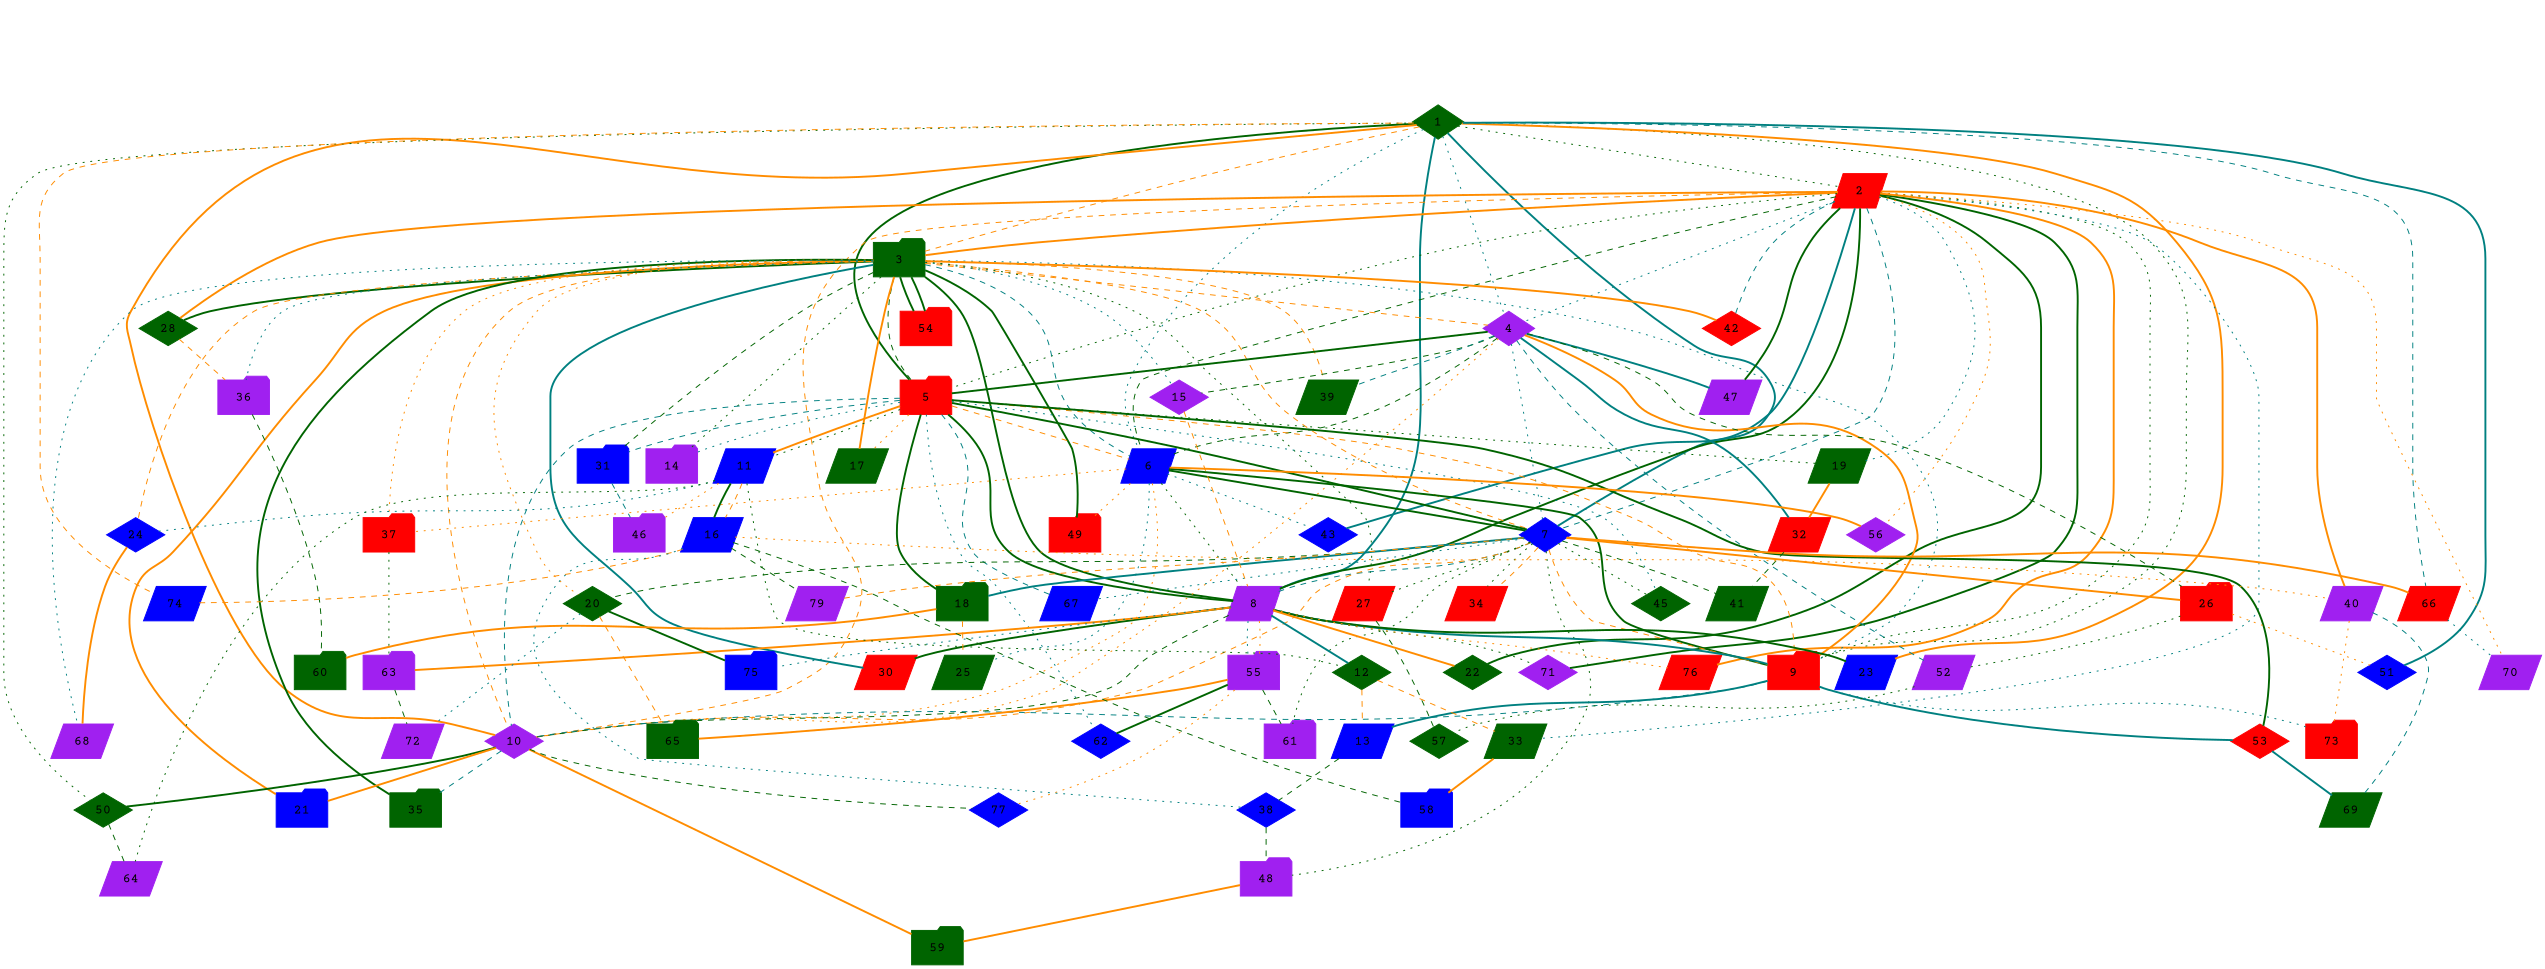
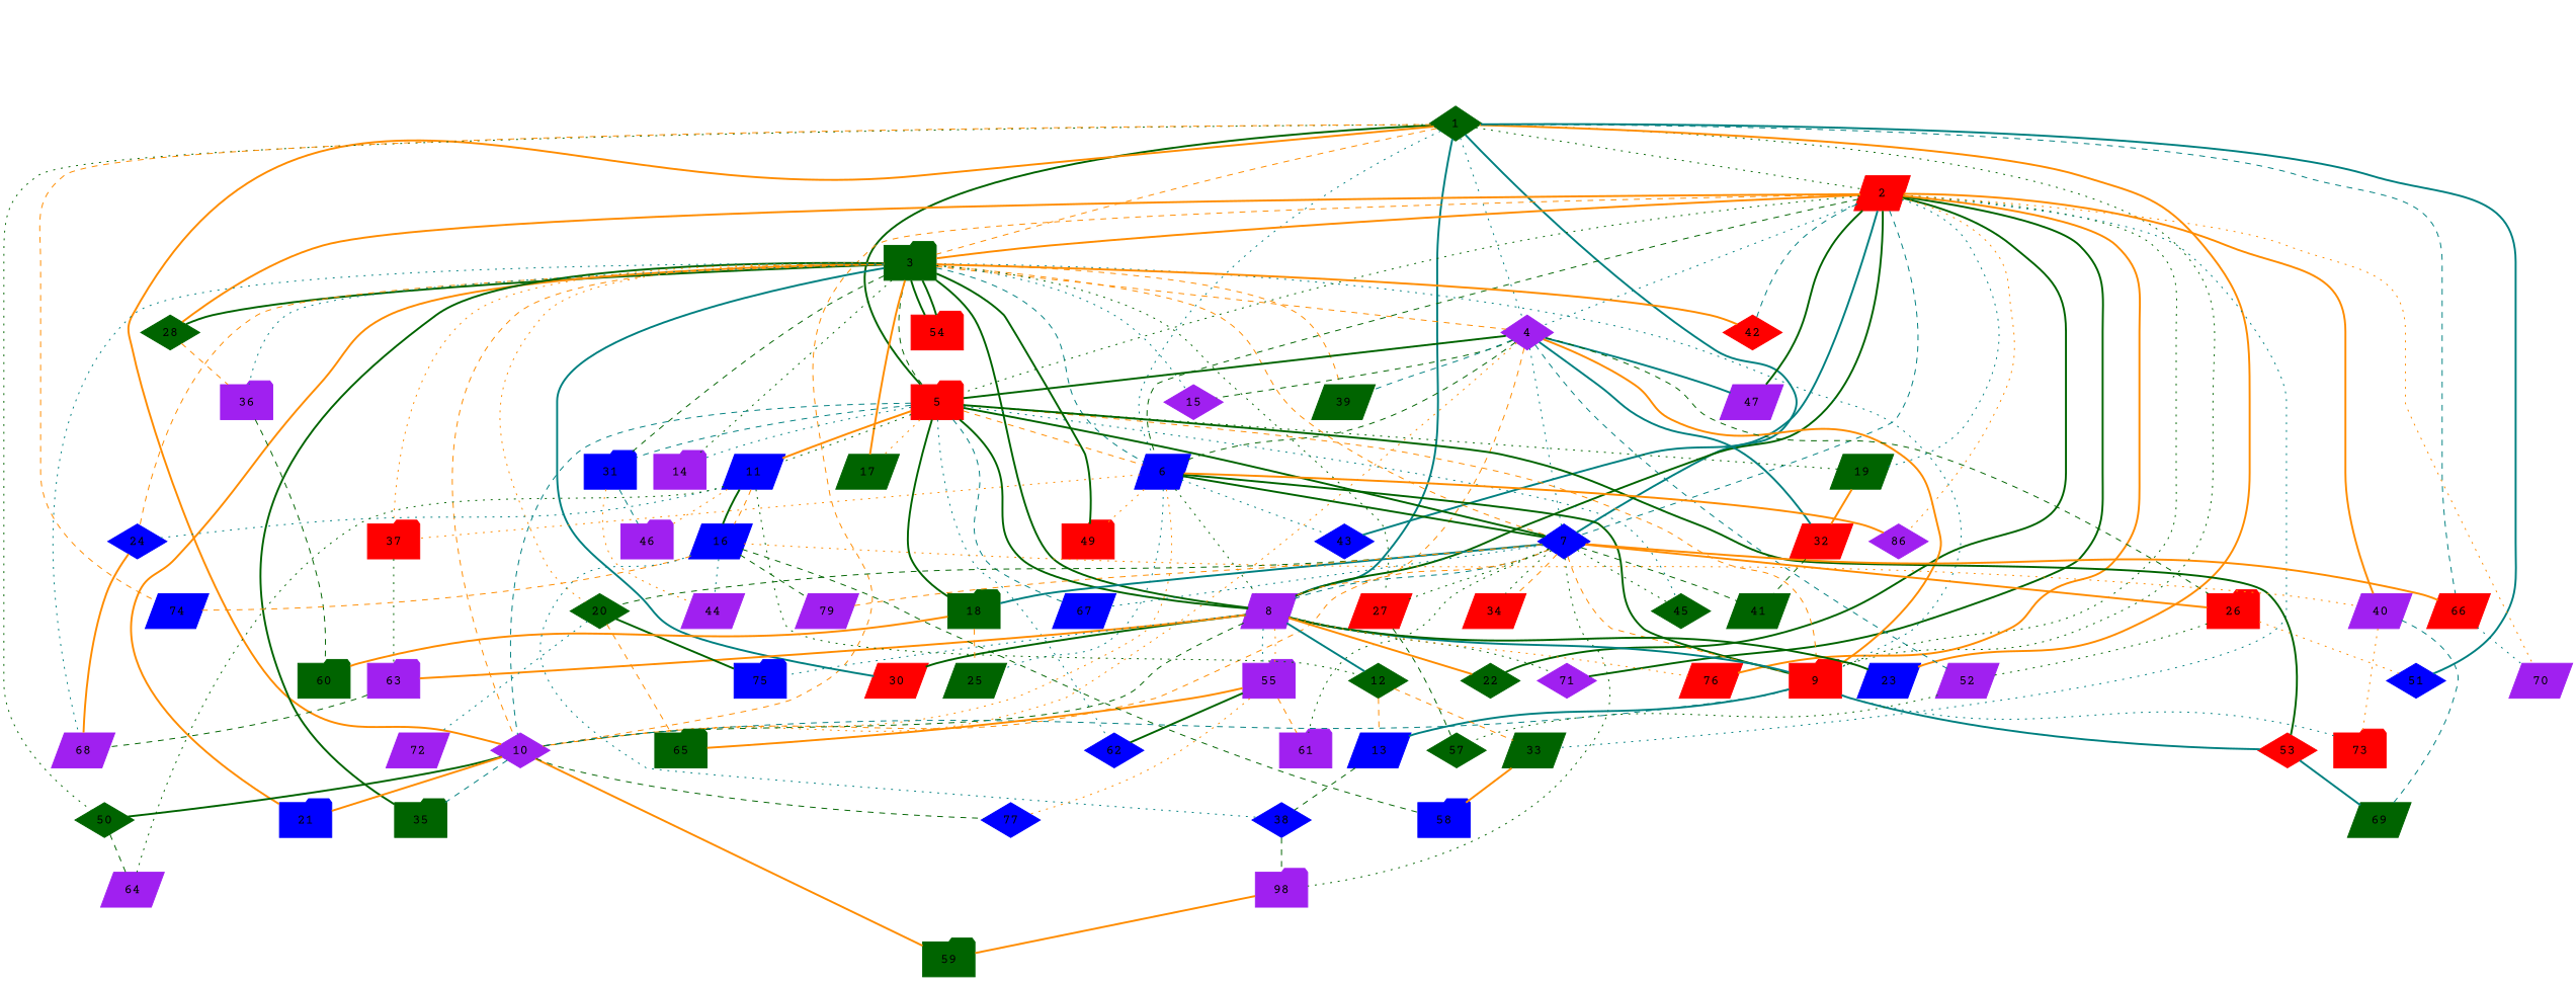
  graph {
    fontname="Courier Prime"
    node [color=purple fontname="Courier Prime" shape=parallelogram style=filled]
    edge [color=darkgreen fontname="Courier Prime" style=dotted]
    1 [color=darkgreen shape=diamond]
    2 [color=red]
    3 [color=darkgreen shape=folder]
    4 [shape=diamond]
    5 [color=red shape=folder]
    6 [color=blue]
    7 [color=blue shape=diamond]
    8
    9 [color=red shape=folder]
    10 [shape=diamond]
    23 [color=blue]
    50 [color=darkgreen shape=diamond]
    51 [color=blue shape=diamond]
    66 [color=red]
    74 [color=blue]
    19 [color=darkgreen]
    22 [color=darkgreen shape=diamond]
    28 [color=darkgreen shape=diamond]
    33 [color=darkgreen]
    40
    42 [color=red shape=diamond]
    43 [color=blue shape=diamond]
    47
-   56 [shape=diamond]
+   56 [shape=diamond label=86]
    70
    71 [shape=diamond]
    76 [color=red]
    14 [shape=folder]
    15 [shape=diamond]
    17 [color=darkgreen]
    20 [color=darkgreen shape=diamond]
    21 [color=blue shape=folder]
    24 [color=blue shape=diamond]
    27 [color=red]
    30 [color=red]
    31 [color=blue shape=folder]
    35 [color=darkgreen shape=folder]
    36 [shape=folder]
    37 [color=red shape=folder]
    39 [color=darkgreen]
    49 [color=red shape=folder]
    54 [color=red shape=folder]
    68
    26 [color=red shape=folder]
    32 [color=red]
    52
    11 [color=blue]
    18 [color=darkgreen shape=folder]
    45 [color=darkgreen shape=diamond]
    53 [color=red shape=diamond]
    62 [color=blue shape=diamond]
    67 [color=blue]
    25 [color=darkgreen]
    n54 [label=79]
    34 [color=red]
    41 [color=darkgreen]
-   48 [shape=folder]
+   48 [shape=folder label=98]
    61 [shape=folder]
    12 [color=darkgreen shape=diamond]
    55 [shape=folder]
    63 [shape=folder]
    75 [color=blue shape=folder]
    13 [color=blue]
    73 [color=red shape=folder]
    59 [color=darkgreen shape=folder]
    77 [color=blue shape=diamond]
    64
    58 [color=blue shape=folder]
    69 [color=darkgreen]
    65 [color=darkgreen shape=folder]
    72
    57 [color=darkgreen shape=diamond]
    46 [shape=folder]
+   44
    60 [color=darkgreen shape=folder]
    16 [color=blue]
    38 [color=blue shape=diamond]
    1 -- 2
    1 -- 3 [color=darkorange style=dashed]
    1 -- 4 [color=teal]
    1 -- 5 [style=bold]
    1 -- 6 [color=teal]
    1 -- 7 [color=teal style=bold]
    1 -- 8 [color=teal style=bold]
    1 -- 9
    1 -- 10 [color=darkorange style=bold]
    1 -- 23 [color=darkorange style=bold]
    1 -- 50
    1 -- 51 [color=teal style=bold]
    1 -- 66 [color=teal style=dashed]
    1 -- 74 [color=darkorange style=dashed]
    2 -- 3 [color=darkorange style=bold]
    2 -- 4 [color=teal]
    2 -- 5
    2 -- 6 [style=dashed]
    2 -- 7 [color=teal style=dashed]
    2 -- 8 [style=bold]
    2 -- 9
    2 -- 10 [color=darkorange style=dashed]
    2 -- 19 [color=teal]
    2 -- 22 [style=bold]
    2 -- 28 [color=darkorange style=bold]
    2 -- 33 [color=teal]
    2 -- 40 [color=darkorange style=bold]
    2 -- 42 [color=teal style=dashed]
    2 -- 43 [color=teal style=bold]
    2 -- 47 [style=bold]
    2 -- 56 [color=darkorange]
    2 -- 70 [color=darkorange]
    2 -- 71 [style=bold]
    2 -- 76 [color=darkorange style=bold]
    3 -- 4 [color=darkorange style=dashed]
    3 -- 5 [style=dashed]
    3 -- 6 [color=teal style=dashed]
    3 -- 7 [color=darkorange style=dashed]
    3 -- 8 [style=bold]
    3 -- 9 [color=teal]
    3 -- 10 [color=darkorange style=dashed]
    3 -- 28 [style=bold]
    3 -- 42 [color=darkorange style=bold]
    3 -- 14
    3 -- 15 [color=teal]
    3 -- 17 [color=darkorange style=bold]
    3 -- 20 [color=darkorange]
    3 -- 21 [color=darkorange style=bold]
    3 -- 24 [color=darkorange style=dashed]
    3 -- 27
    3 -- 30 [color=teal style=bold]
    3 -- 31 [style=dashed]
    3 -- 35 [style=bold]
    3 -- 36 [color=teal]
    3 -- 37 [color=darkorange]
    3 -- 39 [color=darkorange style=dashed]
    3 -- 49 [style=bold]
    3 -- 54 [style=bold]
    3 -- 54 [style=bold]
    3 -- 68 [color=teal]
    4 -- 5 [style=bold]
    4 -- 6 [style=dashed]
    4 -- 7 [color=teal]
-   15 -- 8 [color=darkorange style=dashed]
+   4 -- 8 [color=darkorange style=dashed]
    4 -- 9 [color=darkorange style=bold]
    4 -- 10 [color=darkorange]
    4 -- 47 [color=teal style=bold]
    4 -- 15 [style=dashed]
    4 -- 39 [color=teal style=dashed]
    4 -- 26 [style=dashed]
    4 -- 32 [color=teal style=bold]
    4 -- 52 [color=teal style=dashed]
    5 -- 6 [color=darkorange style=dashed]
    5 -- 7 [style=bold]
    5 -- 8 [style=bold]
    5 -- 9 [color=darkorange style=dashed]
    5 -- 10 [color=teal style=dashed]
    5 -- 19
    5 -- 14 [color=teal]
    5 -- 17 [color=darkorange]
    5 -- 31 [color=teal style=dashed]
    5 -- 11 [color=darkorange style=bold]
    5 -- 11
    5 -- 18 [style=bold]
    5 -- 45 [color=teal]
    5 -- 53 [style=bold]
    5 -- 62 [color=teal]
    5 -- 67 [color=teal style=dashed]
    6 -- 7 [style=bold]
    6 -- 8
    6 -- 9 [style=bold]
    6 -- 10 [color=darkorange]
    6 -- 43 [color=teal]
    6 -- 56 [color=darkorange style=bold]
    6 -- 37 [color=darkorange]
    6 -- 49 [color=darkorange]
    6 -- 25 [color=teal]
    7 -- 8 [color=teal style=dashed]
    7 -- 9 [color=darkorange style=dashed]
    7 -- 10 [color=darkorange style=dashed]
    7 -- 66 [color=darkorange style=bold]
    7 -- 20 [style=dashed]
    7 -- 27
    7 -- 26 [color=darkorange style=bold]
    7 -- 18 [color=teal style=bold]
    7 -- 45
    7 -- 67 [color=teal]
    7 -- n54 [color=darkorange style=dashed]
    7 -- 34
    7 -- 34 [color=darkorange style=dashed]
    7 -- 41 [style=dashed]
    7 -- 48
    7 -- 61
    8 -- 9 [color=teal style=bold]
    8 -- 10 [style=dashed]
    8 -- 23 [style=bold]
    8 -- 22 [color=darkorange style=bold]
    8 -- 71
    8 -- 76 [color=darkorange]
    8 -- 30 [style=bold]
    8 -- 12 [color=teal style=bold]
    8 -- 55 [color=teal]
    8 -- 55 [color=darkorange]
    8 -- 63 [color=darkorange style=bold]
    8 -- 75 [color=teal]
    9 -- 10 [color=teal style=dashed]
    9 -- 53 [color=teal style=bold]
    9 -- 13 [color=teal style=bold]
    9 -- 73 [color=teal]
    10 -- 50 [style=bold]
    10 -- 21 [color=darkorange style=bold]
    10 -- 35 [color=teal style=dashed]
    10 -- 59 [color=darkorange style=bold]
    10 -- 77 [style=dashed]
    50 -- 64 [style=dashed]
    66 -- 70 [color=teal]
    19 -- 32 [color=darkorange style=bold]
    28 -- 36 [color=darkorange style=dashed]
    33 -- 58 [color=darkorange style=bold]
    40 -- 73 [color=darkorange]
    40 -- 69 [color=teal style=dashed]
    20 -- 75 [style=bold]
    20 -- 65 [color=darkorange style=dashed]
    20 -- 72 [color=teal]
    24 -- 68 [color=darkorange style=bold]
    27 -- 57 [style=dashed]
    31 -- 46 [color=teal style=dashed]
+   31 -- 44 [color=darkorange]
    36 -- 60 [style=dashed]
    37 -- 63
    26 -- 51 [color=darkorange]
    26 -- 52
    32 -- 41 [style=dashed]
    52 -- 57
    11 -- 24 [color=teal]
    11 -- 12
    11 -- 64
    11 -- 46 [color=darkorange]
    11 -- 16 [style=bold]
    11 -- 16 [color=darkorange style=dashed]
    18 -- 25 [color=darkorange style=dashed]
    18 -- 60 [color=darkorange style=bold]
    53 -- 69 [color=teal style=bold]
    48 -- 59 [color=darkorange style=bold]
    12 -- 33 [color=darkorange style=dashed]
    12 -- 13 [color=darkorange style=dashed]
    55 -- 62 [style=bold]
-   55 -- 61 [style=dashed]
+   55 -- 61 [color=darkorange style=dashed]
    55 -- 77 [color=darkorange]
    55 -- 65 [color=darkorange style=bold]
-   63 -- 72 [style=dashed]
+   63 -- 68 [style=dashed]
    13 -- 38 [style=dashed]
    16 -- 74 [color=darkorange style=dashed]
    16 -- 40 [color=darkorange]
    16 -- n54 [style=dashed]
    16 -- 58 [style=dashed]
+   16 -- 44 [color=teal]
    16 -- 38 [color=teal]
    38 -- 48 [style=dashed]
  }
